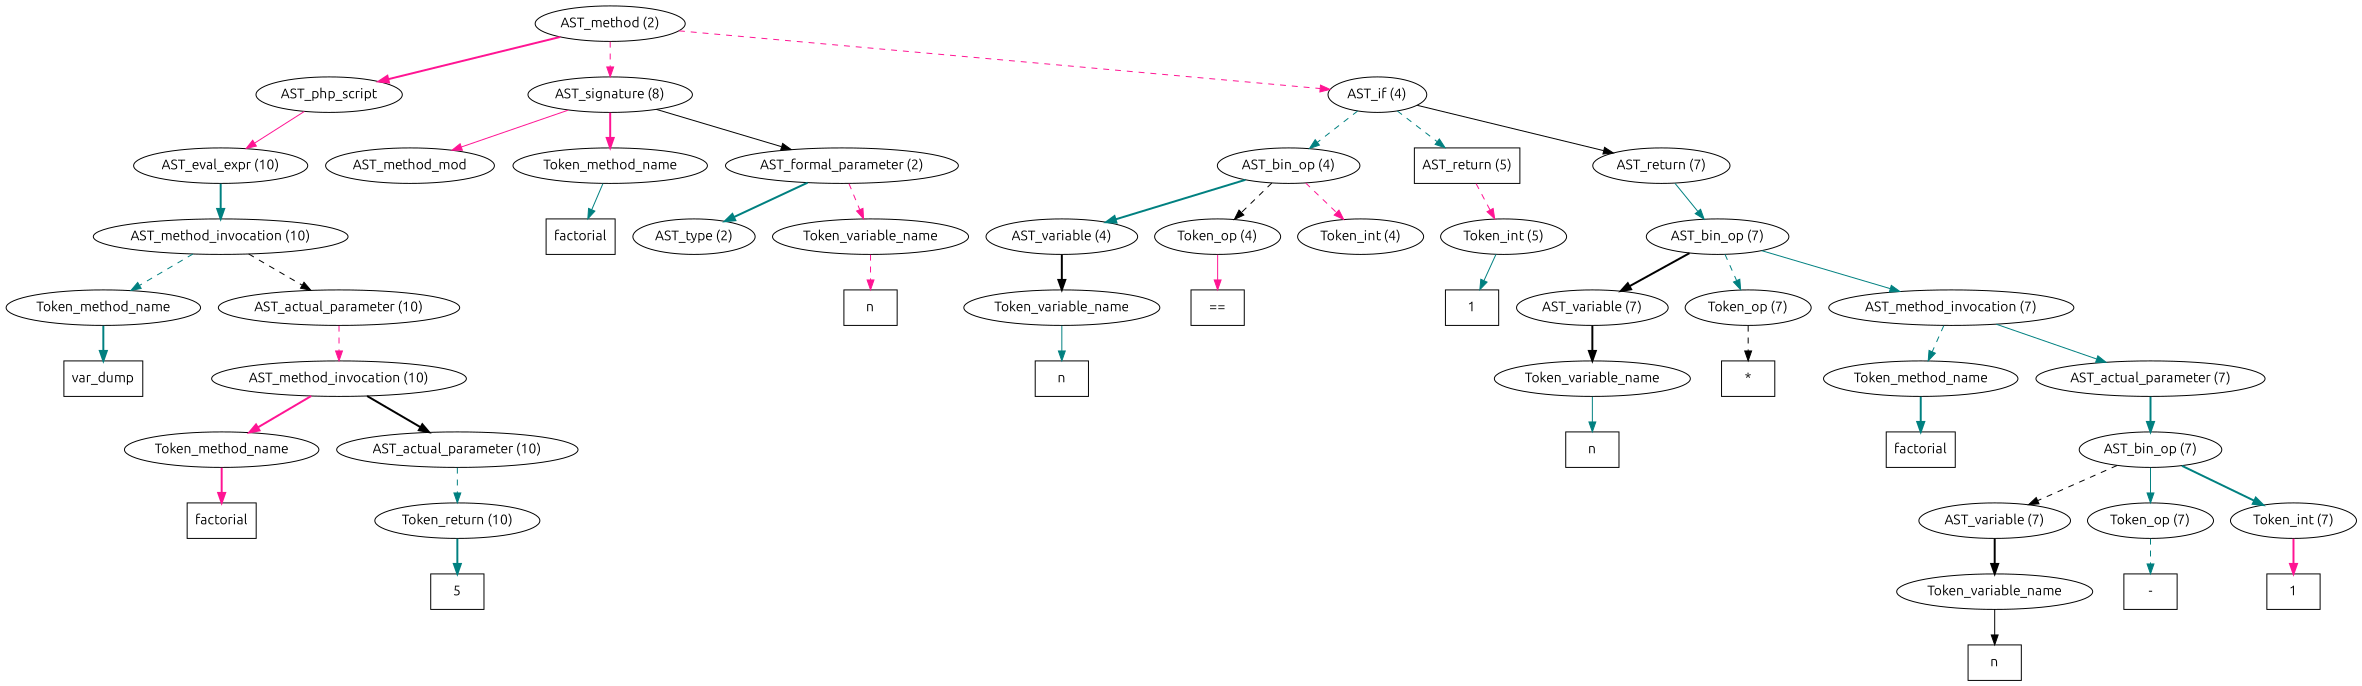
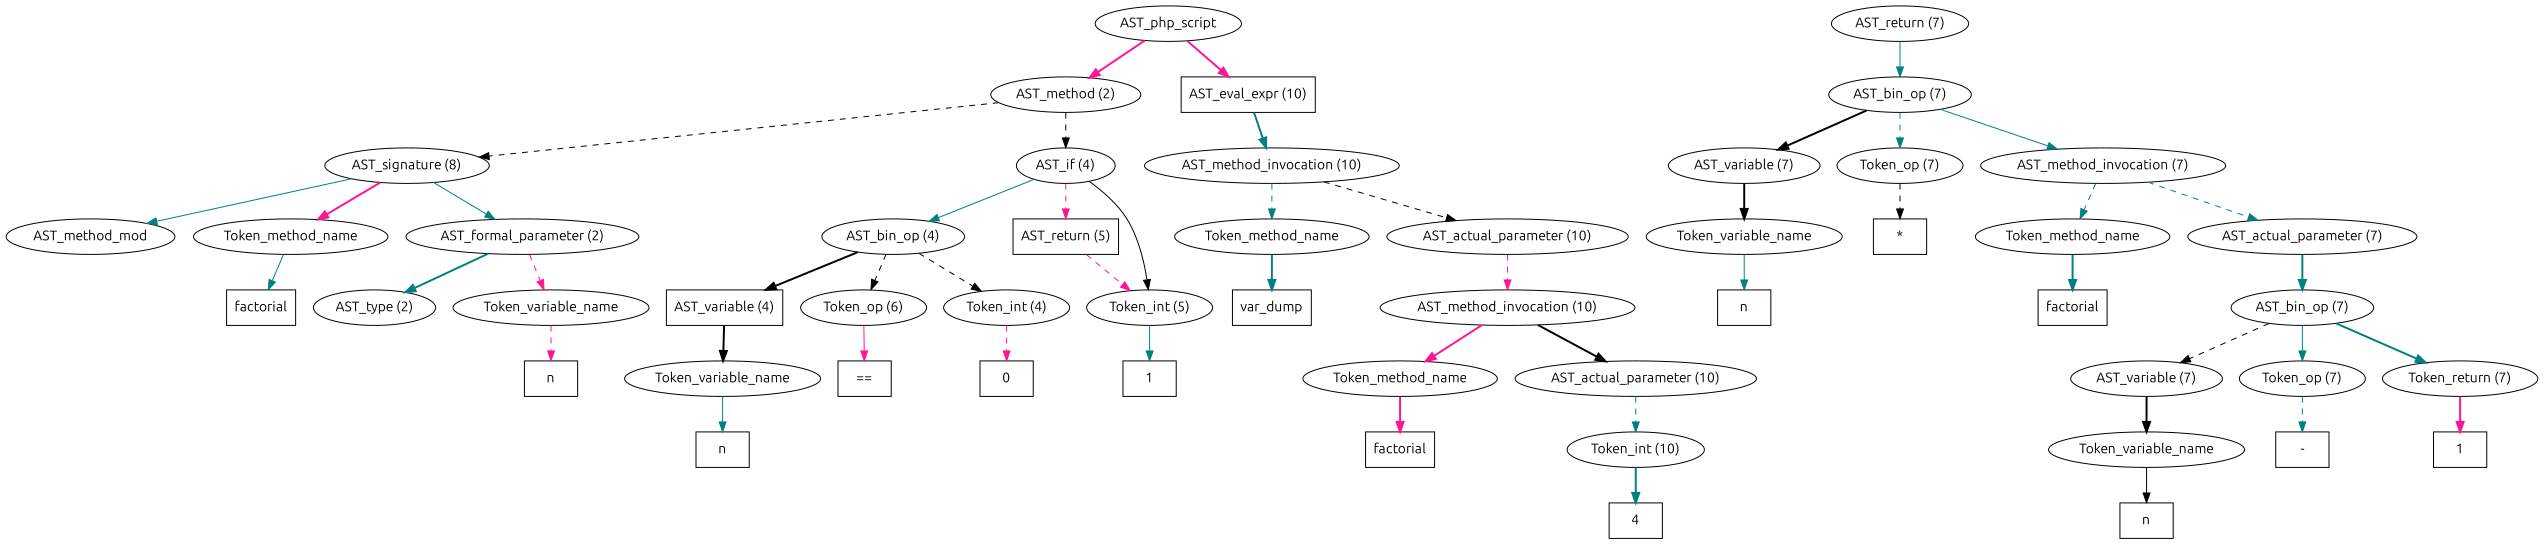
  digraph {
    fontname=Ubuntu
    node [fontname=Ubuntu]
    edge [color=teal fontname=Ubuntu style=bold]
    n1 [label=AST_php_script]
    n2 [label="AST_method (2)"]
-   n3 [label="AST_eval_expr (10)"]
+   n3 [label="AST_eval_expr (10)" shape=box]
    n4 [label="AST_signature (8)"]
    n5 [label="AST_if (4)"]
    n6 [label="AST_method_invocation (10)"]
    n7 [label=AST_method_mod]
    n8 [label=Token_method_name]
    n9 [label="AST_formal_parameter (2)"]
    n10 [label="AST_bin_op (4)"]
    n11 [label="AST_return (5)" shape=box]
    n12 [label="AST_return (7)"]
    n13 [label=factorial shape=box]
    n14 [label="AST_type (2)"]
    n15 [label=Token_variable_name]
    n16 [label=n shape=box]
-   n17 [label="AST_variable (4)"]
-   n18 [label="Token_op (4)"]
+   n17 [label="AST_variable (4)" shape=box]
+   n18 [label="Token_op (6)"]
    n19 [label="Token_int (4)"]
    n20 [label="Token_int (5)"]
    n21 [label="AST_bin_op (7)"]
    n22 [label=Token_variable_name]
    n23 [label="==" shape=box]
+   n24 [label=0 shape=box]
    n25 [label=n shape=box]
    n26 [label=1 shape=box]
    n27 [label="AST_variable (7)"]
    n28 [label="Token_op (7)"]
    n29 [label="AST_method_invocation (7)"]
    n30 [label=Token_variable_name]
    n31 [label="*" shape=box]
    n32 [label=Token_method_name]
    n33 [label="AST_actual_parameter (7)"]
    n34 [label=n shape=box]
    n35 [label=factorial shape=box]
    n36 [label="AST_bin_op (7)"]
    n37 [label="AST_variable (7)"]
    n38 [label="Token_op (7)"]
-   n39 [label="Token_int (7)"]
+   n39 [label="Token_return (7)"]
    n40 [label=Token_variable_name]
    n41 [label="-" shape=box]
    n42 [label=1 shape=box]
    n43 [label=n shape=box]
    n44 [label=Token_method_name]
    n45 [label="AST_actual_parameter (10)"]
    n46 [label=var_dump shape=box]
    n47 [label="AST_method_invocation (10)"]
    n48 [label=Token_method_name]
    n49 [label="AST_actual_parameter (10)"]
    n50 [label=factorial shape=box]
-   n51 [label="Token_return (10)"]
-   n52 [label=5 shape=box]
-   n2 -> n1 [color=deeppink]
-   n1 -> n3 [color=deeppink style=solid]
-   n2 -> n4 [color=deeppink style=dashed]
-   n2 -> n5 [color=deeppink style=dashed]
+   n51 [label="Token_int (10)"]
+   n52 [label=4 shape=box]
+   n1 -> n2 [color=deeppink]
+   n1 -> n3 [color=deeppink]
+   n2 -> n4 [color=black style=dashed]
+   n2 -> n5 [color=black style=dashed]
    n3 -> n6
-   n4 -> n7 [color=deeppink style=solid]
+   n4 -> n7 [style=solid]
    n4 -> n8 [color=deeppink]
-   n4 -> n9 [color=black style=solid]
-   n5 -> n10 [style=dashed]
-   n5 -> n11 [style=dashed]
-   n5 -> n12 [color=black style=solid]
+   n4 -> n9 [style=solid]
+   n5 -> n10 [style=solid]
+   n5 -> n11 [color=deeppink style=dashed]
+   n5 -> n20 [color=black style=solid]
    n6 -> n44 [style=dashed]
    n6 -> n45 [color=black style=dashed]
    n8 -> n13 [style=solid]
    n9 -> n14
    n9 -> n15 [color=deeppink style=dashed]
-   n10 -> n17
+   n10 -> n17 [color=black]
    n10 -> n18 [color=black style=dashed]
-   n10 -> n19 [color=deeppink style=dashed]
+   n10 -> n19 [color=black style=dashed]
    n11 -> n20 [color=deeppink style=dashed]
    n12 -> n21 [style=solid]
    n15 -> n16 [color=deeppink style=dashed]
    n17 -> n22 [color=black]
    n18 -> n23 [color=deeppink style=solid]
+   n19 -> n24 [color=deeppink style=dashed]
    n20 -> n26 [style=solid]
    n21 -> n27 [color=black]
    n21 -> n28 [style=dashed]
    n21 -> n29 [style=solid]
    n22 -> n25 [style=solid]
    n27 -> n30 [color=black]
    n28 -> n31 [color=black style=dashed]
    n29 -> n32 [style=dashed]
-   n29 -> n33 [style=solid]
+   n29 -> n33 [style=dashed]
    n30 -> n34 [style=solid]
    n32 -> n35
    n33 -> n36
    n36 -> n37 [color=black style=dashed]
    n36 -> n38 [style=solid]
    n36 -> n39
    n37 -> n40 [color=black]
    n38 -> n41 [style=dashed]
    n39 -> n42 [color=deeppink]
    n40 -> n43 [color=black style=solid]
    n44 -> n46
    n45 -> n47 [color=deeppink style=dashed]
    n47 -> n48 [color=deeppink]
    n47 -> n49 [color=black]
    n48 -> n50 [color=deeppink]
    n49 -> n51 [style=dashed]
    n51 -> n52
  }
